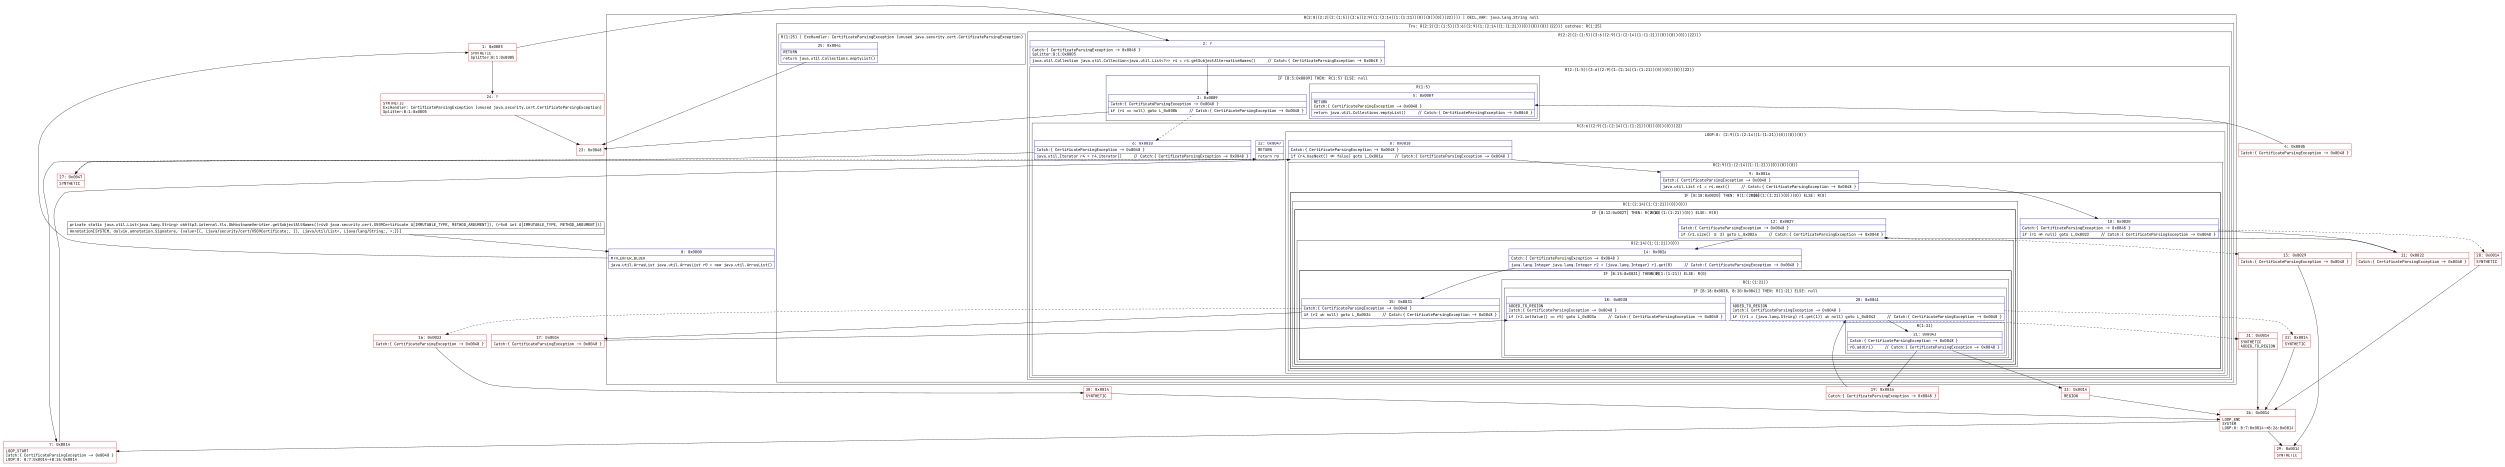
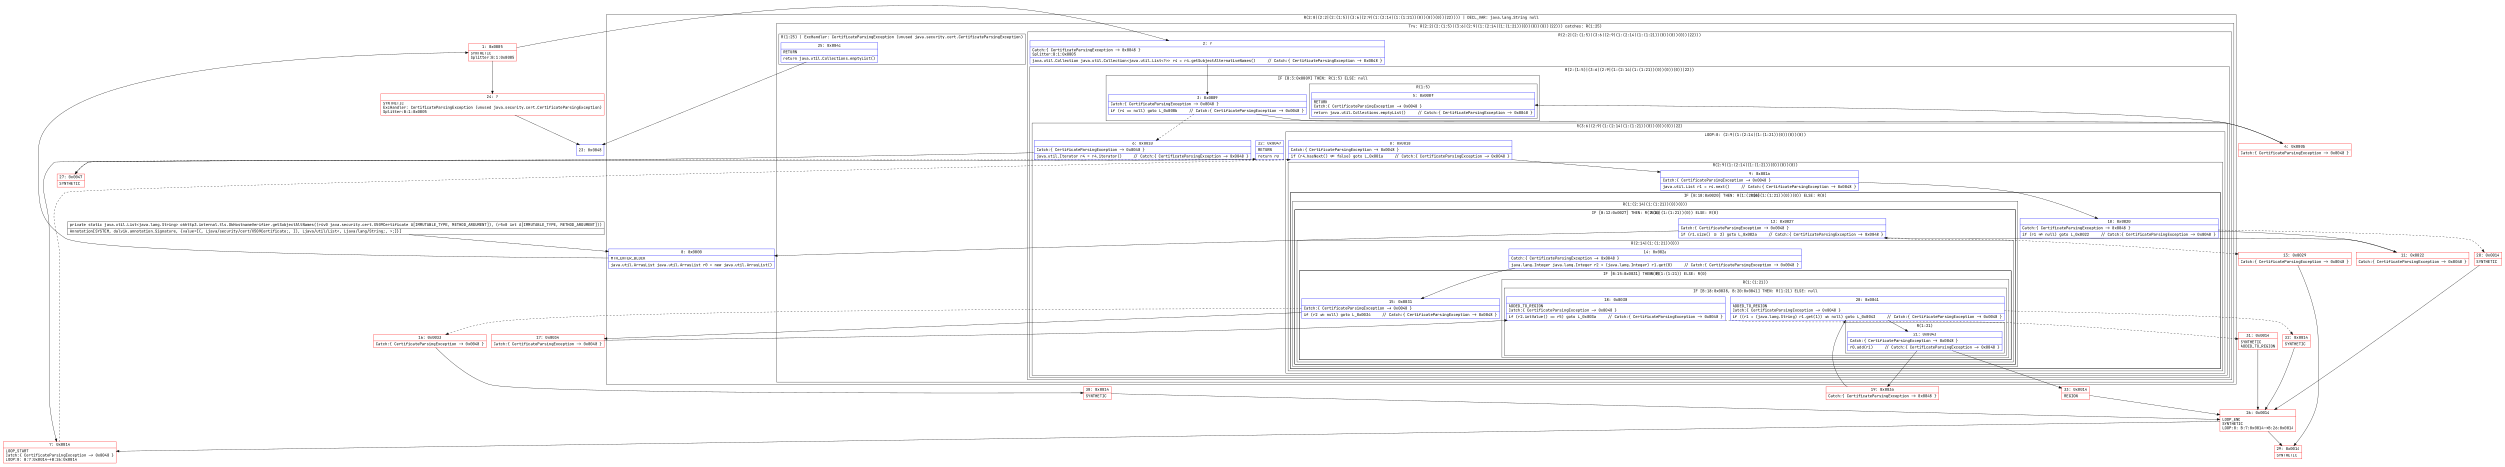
  digraph {
    fontname="JetBrains Mono"
    node [color=red fontname="JetBrains Mono" shape=record]
    edge [fontname="JetBrains Mono"]
    n1 [color=blue label="{5\:\ 0x000f|RETURN\lCatch:\{ CertificateParsingException \-\> 0x0048 \}\l|return java.util.Collections.emptyList()     \/\/ Catch:\{ CertificateParsingException \-\> 0x0048 \}\l}"]
    n2 [color=blue label="{3\:\ 0x0009|Catch:\{ CertificateParsingException \-\> 0x0048 \}\l|if (r4 == null) goto L_0x000b     \/\/ Catch:\{ CertificateParsingException \-\> 0x0048 \}\l}"]
    n3 [color=blue label="{21\:\ 0x0043|Catch:\{ CertificateParsingException \-\> 0x0048 \}\l|r0.add(r1)     \/\/ Catch:\{ CertificateParsingException \-\> 0x0048 \}\l}"]
    n4 [color=blue label="{18\:\ 0x0038|ADDED_TO_REGION\lCatch:\{ CertificateParsingException \-\> 0x0048 \}\l|if (r2.intValue() == r5) goto L_0x003a     \/\/ Catch:\{ CertificateParsingException \-\> 0x0048 \}\l}"]
    n5 [color=blue label="{20\:\ 0x0041|ADDED_TO_REGION\lCatch:\{ CertificateParsingException \-\> 0x0048 \}\l|if ((r1 = (java.lang.String) r1.get(1)) != null) goto L_0x0043     \/\/ Catch:\{ CertificateParsingException \-\> 0x0048 \}\l}"]
    n6 [color=blue label="{15\:\ 0x0031|Catch:\{ CertificateParsingException \-\> 0x0048 \}\l|if (r2 != null) goto L_0x0034     \/\/ Catch:\{ CertificateParsingException \-\> 0x0048 \}\l}"]
    n7 [color=blue label="{14\:\ 0x002a|Catch:\{ CertificateParsingException \-\> 0x0048 \}\l|java.lang.Integer java.lang.Integer r2 = (java.lang.Integer) r1.get(0)     \/\/ Catch:\{ CertificateParsingException \-\> 0x0048 \}\l}"]
    n8 [color=blue label="{12\:\ 0x0027|Catch:\{ CertificateParsingException \-\> 0x0048 \}\l|if (r1.size() \>= 2) goto L_0x002a     \/\/ Catch:\{ CertificateParsingException \-\> 0x0048 \}\l}"]
    n9 [color=blue label="{10\:\ 0x0020|Catch:\{ CertificateParsingException \-\> 0x0048 \}\l|if (r1 != null) goto L_0x0022     \/\/ Catch:\{ CertificateParsingException \-\> 0x0048 \}\l}"]
    n10 [color=blue label="{9\:\ 0x001a|Catch:\{ CertificateParsingException \-\> 0x0048 \}\l|java.util.List r1 = r4.next()     \/\/ Catch:\{ CertificateParsingException \-\> 0x0048 \}\l}"]
    n11 [color=blue label="{8\:\ 0x0018|Catch:\{ CertificateParsingException \-\> 0x0048 \}\l|if (r4.hasNext() != false) goto L_0x001a     \/\/ Catch:\{ CertificateParsingException \-\> 0x0048 \}\l}"]
    n12 [color=blue label="{6\:\ 0x0010|Catch:\{ CertificateParsingException \-\> 0x0048 \}\l|java.util.Iterator r4 = r4.iterator()     \/\/ Catch:\{ CertificateParsingException \-\> 0x0048 \}\l}"]
    n13 [color=blue label="{22\:\ 0x0047|RETURN\l|return r0\l}"]
    n14 [color=blue label="{2\:\ ?|Catch:\{ CertificateParsingException \-\> 0x0048 \}\lSplitter:B:1:0x0005\l|java.util.Collection java.util.Collection\<java.util.List\<?\>\> r4 = r4.getSubjectAlternativeNames()     \/\/ Catch:\{ CertificateParsingException \-\> 0x0048 \}\l}"]
    n15 [color=blue label="{25\:\ 0x004c|RETURN\l|return java.util.Collections.emptyList()\l}"]
    n16 [color=blue label="{0\:\ 0x0000|MTH_ENTER_BLOCK\l|java.util.ArrayList java.util.ArrayList r0 = new java.util.ArrayList()\l}"]
    n17 [label="{4\:\ 0x000b|Catch:\{ CertificateParsingException \-\> 0x0048 \}\l}"]
    n18 [label="{19\:\ 0x003a|Catch:\{ CertificateParsingException \-\> 0x0048 \}\l}"]
    n19 [label="{33\:\ 0x0014|REGION\l}"]
    n20 [label="{31\:\ 0x0014|SYNTHETIC\lADDED_TO_REGION\l}"]
    n21 [label="{32\:\ 0x0014|SYNTHETIC\l}"]
    n22 [label="{16\:\ 0x0033|Catch:\{ CertificateParsingException \-\> 0x0048 \}\l}"]
    n23 [label="{17\:\ 0x0034|Catch:\{ CertificateParsingException \-\> 0x0048 \}\l}"]
    n24 [label="{13\:\ 0x0029|Catch:\{ CertificateParsingException \-\> 0x0048 \}\l}"]
    n25 [label="{11\:\ 0x0022|Catch:\{ CertificateParsingException \-\> 0x0048 \}\l}"]
    n26 [label="{28\:\ 0x0014|SYNTHETIC\l}"]
    n27 [label="{27\:\ 0x0047|SYNTHETIC\l}"]
    n28 [label="{7\:\ 0x0014|LOOP_START\lCatch:\{ CertificateParsingException \-\> 0x0048 \}\lLOOP:0: B:7:0x0014\-\>B:26:0x0014\l}"]
-   n29 [label="{23\:\ 0x0048}"]
+   n29 [color=blue label="{23\:\ 0x0048}"]
    n30 [label="{1\:\ 0x0005|SYNTHETIC\lSplitter:B:1:0x0005\l}"]
    n31 [label="{24\:\ ?|SYNTHETIC\lExcHandler: CertificateParsingException (unused java.security.cert.CertificateParsingException)\lSplitter:B:1:0x0005\l}"]
-   n32 [label="{26\:\ 0x0014|LOOP_END\lSYSTEM\lLOOP:0: B:7:0x0014\-\>B:26:0x0014\l}"]
+   n32 [label="{26\:\ 0x0014|LOOP_END\lSYNTHETIC\lLOOP:0: B:7:0x0014\-\>B:26:0x0014\l}"]
    n33 [label="{29\:\ 0x0014|SYNTHETIC\l}"]
    n34 [label="{30\:\ 0x0014|SYNTHETIC\l}"]
    n35 [label="{private static java.util.List\<java.lang.String\> okhttp3.internal.tls.OkHostnameVerifier.getSubjectAltNames((r4v0 java.security.cert.X509Certificate A[IMMUTABLE_TYPE, METHOD_ARGUMENT]), (r5v0 int A[IMMUTABLE_TYPE, METHOD_ARGUMENT]))  | Annotation[SYSTEM, dalvik.annotation.Signature, \{value=[(, Ljava\/security\/cert\/X509Certificate;, I), Ljava\/util\/List\<, Ljava\/lang\/String;, \>;]\}]\l}" color=""]
    subgraph cluster_1 {
      label="R(2:0|(2:2|(2:(1:5)|(3:6|(2:9|(1:(2:14|(1:(1:21))(0))(0))(0))|22)))) | DECL_VAR: java.lang.String null\l"
      n16
      subgraph cluster_2 {
        label="Try: R(2:2|(2:(1:5)|(3:6|(2:9|(1:(2:14|(1:(1:21))(0))(0))(0))|22))) catches: R(1:25)"
        subgraph cluster_3 {
          label="R(2:2|(2:(1:5)|(3:6|(2:9|(1:(2:14|(1:(1:21))(0))(0))(0))|22)))"
          n14
          subgraph cluster_4 {
            label="R(2:(1:5)|(3:6|(2:9|(1:(2:14|(1:(1:21))(0))(0))(0))|22))"
            subgraph cluster_5 {
              label="IF [B:3:0x0009] THEN: R(1:5) ELSE: null"
              n2
              subgraph cluster_6 {
                label="R(1:5)"
                n1
              }
            }
            subgraph cluster_7 {
              label="R(3:6|(2:9|(1:(2:14|(1:(1:21))(0))(0))(0))|22)"
              n12
              n13
              subgraph cluster_8 {
                label="LOOP:0: (2:9|(1:(2:14|(1:(1:21))(0))(0))(0))"
                n11
                subgraph cluster_9 {
                  label="R(2:9|(1:(2:14|(1:(1:21))(0))(0))(0))"
                  n10
                  subgraph cluster_10 {
                    label="IF [B:10:0x0020] THEN: R(1:(2:14|(1:(1:21))(0))(0)) ELSE: R(0)"
                    n9
                    subgraph cluster_11 {
                      label="R(1:(2:14|(1:(1:21))(0))(0))"
                      subgraph cluster_12 {
                        label="IF [B:12:0x0027] THEN: R(2:14|(1:(1:21))(0)) ELSE: R(0)"
                        n8
                        subgraph cluster_13 {
                          label="R(2:14|(1:(1:21))(0))"
                          n7
                          subgraph cluster_14 {
                            label="IF [B:15:0x0031] THEN: R(1:(1:21)) ELSE: R(0)"
                            n6
                            subgraph cluster_15 {
                              label="R(1:(1:21))"
                              subgraph cluster_16 {
                                label="IF [B:18:0x0038, B:20:0x0041] THEN: R(1:21) ELSE: null"
                                n4
                                n5
                                subgraph cluster_17 {
                                  label="R(1:21)"
                                  n3
                                }
                              }
                            }
                            subgraph cluster_18 {
                              label="R(0)"
                            }
                          }
                        }
                        subgraph cluster_19 {
                          label="R(0)"
                        }
                      }
                    }
                    subgraph cluster_20 {
                      label="R(0)"
                    }
                  }
                }
              }
            }
          }
        }
        subgraph cluster_21 {
          label="R(1:25) | ExcHandler: CertificateParsingException (unused java.security.cert.CertificateParsingException)\l"
          n15
        }
      }
    }
    subgraph cluster_22 {
      label="R(1:25) | ExcHandler: CertificateParsingException (unused java.security.cert.CertificateParsingException)\l"
    }
    n2 -> n12 [style=dashed]
-   n2 -> n29
+   n2 -> n17
    n3 -> n18
    n3 -> n19
    n4 -> n20 [style=dashed]
    n5 -> n3
    n5 -> n21 [style=dashed]
    n6 -> n22 [style=dashed]
    n6 -> n23
    n7 -> n6
-   n8 -> n7
+   n8 -> n16
    n8 -> n24 [style=dashed]
    n9 -> n25
    n9 -> n26 [style=dashed]
    n10 -> n9
    n11 -> n10
    n11 -> n27 [style=dashed]
    n12 -> n28
    n14 -> n2
    n15 -> n29
    n16 -> n30
    n17 -> n1
    n18 -> n5
    n19 -> n32
    n20 -> n32
    n21 -> n32
    n22 -> n34
    n23 -> n4
    n24 -> n33
    n25 -> n8
    n26 -> n32
    n27 -> n13
-   n28 -> n11
+   n28 -> n11 [style=dashed]
    n30 -> n14
    n30 -> n31
    n31 -> n29
    n32 -> n28
    n32 -> n33
    n34 -> n32
    n35 -> n16
  }
